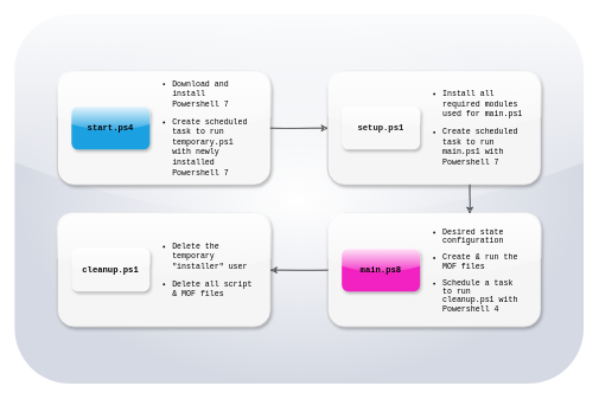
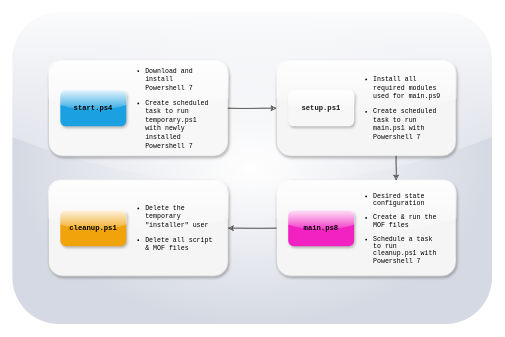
  <mxCell id="0" />
  <mxCell id="1" parent="0" />
  <mxCell id="2" value="" style="rounded=1;whiteSpace=wrap;html=1;shadow=0;glass=1;dashed=1;sketch=0;fontFamily=Courier New;fontSize=10;fillColor=default;strokeColor=none;fontColor=#ffffff;gradientColor=#D5D9E3;gradientDirection=radial;" parent="1" vertex="1"><mxGeometry x="20" y="20" width="800" height="520" as="geometry" /></mxCell>
  <mxCell id="3" value="" style="group;rounded=1;shadow=1;glass=1;sketch=0;fillColor=#F7F7F7;fontColor=#333333;strokeColor=#B5B5B5;" parent="1" vertex="1" connectable="0"><mxGeometry x="80" y="100" width="300" height="160" as="geometry" /></mxCell>
  <mxCell id="4" value="&lt;b&gt;&lt;font face=&quot;Courier New&quot; color=&quot;#030303&quot;&gt;start.ps4&lt;/font&gt;&lt;/b&gt;" style="rounded=1;whiteSpace=wrap;html=1;glass=1;fillColor=#1ba1e2;strokeColor=none;sketch=0;shadow=1;fontColor=#ffffff;" parent="3" vertex="1"><mxGeometry x="20" y="50" width="110" height="60" as="geometry" /></mxCell>
  <mxCell id="5" value="&lt;ul style=&quot;font-size: 11px;&quot;&gt;&lt;li style=&quot;&quot;&gt;&lt;font style=&quot;font-size: 11px;&quot; face=&quot;Courier New&quot;&gt;Download and install Powershell 7&lt;/font&gt;&lt;/li&gt;&lt;/ul&gt;&lt;ul style=&quot;font-size: 11px;&quot;&gt;&lt;li style=&quot;&quot;&gt;&lt;font style=&quot;font-size: 11px;&quot; face=&quot;Courier New&quot;&gt;Create scheduled task to run temporary.ps1 with newly installed Powershell 7&lt;/font&gt;&lt;/li&gt;&lt;/ul&gt;" style="text;html=1;strokeColor=none;fillColor=none;align=left;verticalAlign=middle;whiteSpace=wrap;rounded=0;" parent="3" vertex="1"><mxGeometry x="120" width="160" height="160" as="geometry" /></mxCell>
  <mxCell id="6" value="" style="group;rounded=1;shadow=1;glass=1;fillColor=#f5f5f5;strokeColor=#B5B5B5;strokeWidth=1;fontColor=#333333;" parent="1" vertex="1" connectable="0"><mxGeometry x="460" y="100" width="300" height="160" as="geometry" /></mxCell>
  <mxCell id="7" value="&lt;b&gt;&lt;font face=&quot;Courier New&quot; color=&quot;#191919&quot;&gt;setup.ps1&lt;/font&gt;&lt;/b&gt;" style="rounded=1;whiteSpace=wrap;html=1;shadow=1;glass=1;sketch=0;fillColor=#f7f7f7;strokeColor=none;fontColor=#ffffff;strokeWidth=1;" parent="6" vertex="1"><mxGeometry x="20" y="50" width="110" height="60" as="geometry" /></mxCell>
- <mxCell id="8" value="&lt;ul style=&quot;font-size: 11px;&quot;&gt;&lt;li style=&quot;&quot;&gt;&lt;font style=&quot;font-size: 11px;&quot; face=&quot;Courier New&quot;&gt;Install all required modules used for main.ps1&lt;/font&gt;&lt;/li&gt;&lt;/ul&gt;&lt;ul style=&quot;font-size: 11px;&quot;&gt;&lt;li style=&quot;&quot;&gt;&lt;font style=&quot;font-size: 11px;&quot; face=&quot;Courier New&quot;&gt;Create scheduled task to run main.ps1 with Powershell 7&lt;/font&gt;&lt;/li&gt;&lt;/ul&gt;" style="text;html=1;strokeColor=none;fillColor=none;align=left;verticalAlign=middle;whiteSpace=wrap;rounded=0;" parent="6" vertex="1"><mxGeometry x="120" width="160" height="160" as="geometry" /></mxCell>
+ <mxCell id="8" value="&lt;ul style=&quot;font-size: 11px;&quot;&gt;&lt;li style=&quot;&quot;&gt;&lt;font style=&quot;font-size: 11px;&quot; face=&quot;Courier New&quot;&gt;Install all required modules used for main.ps9&lt;/font&gt;&lt;/li&gt;&lt;/ul&gt;&lt;ul style=&quot;font-size: 11px;&quot;&gt;&lt;li style=&quot;&quot;&gt;&lt;font style=&quot;font-size: 11px;&quot; face=&quot;Courier New&quot;&gt;Create scheduled task to run main.ps1 with Powershell 7&lt;/font&gt;&lt;/li&gt;&lt;/ul&gt;" style="text;html=1;strokeColor=none;fillColor=none;align=left;verticalAlign=middle;whiteSpace=wrap;rounded=0;" parent="6" vertex="1"><mxGeometry x="120" width="160" height="160" as="geometry" /></mxCell>
  <mxCell id="9" value="" style="endArrow=none;startArrow=classic;html=1;rounded=0;fontFamily=Courier New;fontSize=11;fontColor=default;strokeWidth=1;shadow=0;sketch=1;startFill=1;endFill=0;jumpStyle=none;strokeColor=#454545;fillColor=#dae8fc;" parent="1" edge="1"><mxGeometry width="50" height="50" relative="1" as="geometry"><mxPoint x="460" y="180" as="sourcePoint" /><mxPoint x="380" y="180" as="targetPoint" /></mxGeometry></mxCell>
  <mxCell id="10" value="" style="group;rounded=1;shadow=1;glass=1;fillColor=#f5f5f5;strokeColor=#B5B5B5;strokeWidth=1;fontColor=#333333;" parent="1" vertex="1" connectable="0"><mxGeometry x="460" y="300" width="300" height="160" as="geometry" /></mxCell>
  <mxCell id="11" value="&lt;b&gt;&lt;font face=&quot;Courier New&quot; color=&quot;#000000&quot;&gt;main.ps8&lt;/font&gt;&lt;/b&gt;" style="rounded=1;whiteSpace=wrap;html=1;shadow=1;glass=1;sketch=0;fillColor=#F222C2;strokeColor=none;strokeWidth=1;fontColor=#ffffff;" parent="10" vertex="1"><mxGeometry x="20" y="50" width="110" height="60" as="geometry" /></mxCell>
- <mxCell id="12" value="&lt;ul style=&quot;font-size: 11px; line-height: 1;&quot;&gt;&lt;li style=&quot;&quot;&gt;&lt;font face=&quot;Courier New&quot;&gt;Desired state configuration&lt;br&gt;&lt;br&gt;&lt;/font&gt;&lt;/li&gt;&lt;li style=&quot;&quot;&gt;&lt;font face=&quot;Courier New&quot;&gt;Create &amp;amp; run the MOF files&lt;br&gt;&lt;br&gt;&lt;/font&gt;&lt;/li&gt;&lt;li style=&quot;&quot;&gt;&lt;font face=&quot;Courier New&quot;&gt;Schedule a task to run cleanup.ps1 with Powershell 4&lt;/font&gt;&lt;/li&gt;&lt;/ul&gt;" style="text;html=1;strokeColor=none;fillColor=none;align=left;verticalAlign=middle;whiteSpace=wrap;rounded=0;" parent="10" vertex="1"><mxGeometry x="120" width="160" height="160" as="geometry" /></mxCell>
+ <mxCell id="12" value="&lt;ul style=&quot;font-size: 11px; line-height: 1;&quot;&gt;&lt;li style=&quot;&quot;&gt;&lt;font face=&quot;Courier New&quot;&gt;Desired state configuration&lt;br&gt;&lt;br&gt;&lt;/font&gt;&lt;/li&gt;&lt;li style=&quot;&quot;&gt;&lt;font face=&quot;Courier New&quot;&gt;Create &amp;amp; run the MOF files&lt;br&gt;&lt;br&gt;&lt;/font&gt;&lt;/li&gt;&lt;li style=&quot;&quot;&gt;&lt;font face=&quot;Courier New&quot;&gt;Schedule a task to run cleanup.ps1 with Powershell 7&lt;/font&gt;&lt;/li&gt;&lt;/ul&gt;" style="text;html=1;strokeColor=none;fillColor=none;align=left;verticalAlign=middle;whiteSpace=wrap;rounded=0;" parent="10" vertex="1"><mxGeometry x="120" width="160" height="160" as="geometry" /></mxCell>
  <mxCell id="13" value="" style="endArrow=none;startArrow=classic;html=1;rounded=0;fontFamily=Courier New;fontSize=11;fontColor=default;strokeWidth=1;shadow=0;sketch=1;startFill=1;endFill=0;jumpStyle=none;strokeColor=#454545;fillColor=#dae8fc;" parent="1" target="8" edge="1"><mxGeometry width="50" height="50" relative="1" as="geometry"><mxPoint x="660" y="300" as="sourcePoint" /><mxPoint x="270" y="520" as="targetPoint" /></mxGeometry></mxCell>
  <mxCell id="14" value="" style="group;rounded=1;shadow=1;glass=1;fillColor=#f5f5f5;strokeColor=#B5B5B5;strokeWidth=1;fontColor=#333333;" parent="1" vertex="1" connectable="0"><mxGeometry x="80" y="300" width="300" height="160" as="geometry" /></mxCell>
- <mxCell id="15" value="&lt;b&gt;&lt;font face=&quot;Courier New&quot; color=&quot;#000000&quot;&gt;cleanup.ps1&lt;/font&gt;&lt;/b&gt;" style="rounded=1;whiteSpace=wrap;html=1;shadow=1;glass=1;sketch=0;fillColor=#f7f7f7;strokeColor=none;strokeWidth=1;fontColor=#000000;" parent="14" vertex="1"><mxGeometry x="20" y="50" width="110" height="60" as="geometry" /></mxCell>
+ <mxCell id="15" value="&lt;b&gt;&lt;font face=&quot;Courier New&quot; color=&quot;#000000&quot;&gt;cleanup.ps1&lt;/font&gt;&lt;/b&gt;" style="rounded=1;whiteSpace=wrap;html=1;shadow=1;glass=1;sketch=0;fillColor=#f0a30a;strokeColor=none;strokeWidth=1;fontColor=#000000;" parent="14" vertex="1"><mxGeometry x="20" y="50" width="110" height="60" as="geometry" /></mxCell>
  <mxCell id="16" value="&lt;ul style=&quot;font-size: 11px;&quot;&gt;&lt;li style=&quot;&quot;&gt;&lt;font face=&quot;Courier New&quot;&gt;Delete the temporary &quot;installer&quot; user&lt;/font&gt;&lt;/li&gt;&lt;/ul&gt;&lt;ul style=&quot;font-size: 11px;&quot;&gt;&lt;li style=&quot;&quot;&gt;&lt;font face=&quot;Courier New&quot;&gt;Delete all script &amp;amp; MOF files&lt;/font&gt;&lt;/li&gt;&lt;/ul&gt;" style="text;html=1;strokeColor=none;fillColor=none;align=left;verticalAlign=middle;whiteSpace=wrap;rounded=0;" parent="14" vertex="1"><mxGeometry x="120" width="160" height="160" as="geometry" /></mxCell>
  <mxCell id="17" value="" style="endArrow=none;startArrow=classic;html=1;rounded=0;fontFamily=Courier New;fontSize=11;fontColor=default;strokeWidth=1;shadow=0;sketch=1;startFill=1;endFill=0;jumpStyle=none;strokeColor=#454545;fillColor=#dae8fc;" parent="1" edge="1"><mxGeometry width="50" height="50" relative="1" as="geometry"><mxPoint x="380" y="380" as="sourcePoint" /><mxPoint x="460" y="380" as="targetPoint" /></mxGeometry></mxCell>
